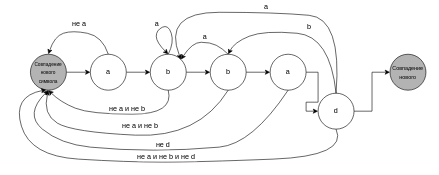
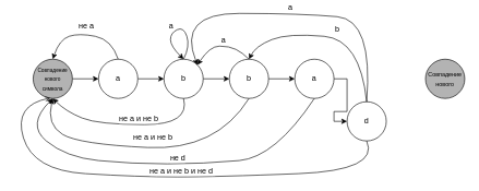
  <mxCell id="0" />
  <mxCell id="1" parent="0" />
  <mxCell id="2" style="edgeStyle=orthogonalEdgeStyle;rounded=0;orthogonalLoop=1;jettySize=auto;html=1;entryX=0;entryY=0.5;entryDx=0;entryDy=0;" edge="1" parent="1" source="3" target="5"><mxGeometry relative="1" as="geometry" /></mxCell>
  <mxCell id="3" value="&lt;font style=&quot;font-size: 8px&quot;&gt;Совпадение&lt;br&gt;нового&lt;br&gt;символа&lt;/font&gt;" style="ellipse;whiteSpace=wrap;html=1;aspect=fixed;fillColor=#B3B3B3;" vertex="1" parent="1"><mxGeometry x="50" y="90" width="60" height="60" as="geometry" /></mxCell>
  <mxCell id="4" style="edgeStyle=orthogonalEdgeStyle;rounded=0;orthogonalLoop=1;jettySize=auto;html=1;entryX=0;entryY=0.5;entryDx=0;entryDy=0;" edge="1" parent="1" source="5" target="7"><mxGeometry relative="1" as="geometry" /></mxCell>
  <mxCell id="5" value="a" style="ellipse;whiteSpace=wrap;html=1;aspect=fixed;" vertex="1" parent="1"><mxGeometry x="150" y="90" width="60" height="60" as="geometry" /></mxCell>
  <mxCell id="6" style="edgeStyle=orthogonalEdgeStyle;rounded=0;orthogonalLoop=1;jettySize=auto;html=1;entryX=0;entryY=0.5;entryDx=0;entryDy=0;" edge="1" parent="1" source="7" target="9"><mxGeometry relative="1" as="geometry" /></mxCell>
  <mxCell id="7" value="b" style="ellipse;whiteSpace=wrap;html=1;aspect=fixed;" vertex="1" parent="1"><mxGeometry x="250" y="90" width="60" height="60" as="geometry" /></mxCell>
  <mxCell id="8" style="edgeStyle=orthogonalEdgeStyle;rounded=0;orthogonalLoop=1;jettySize=auto;html=1;entryX=0;entryY=0.5;entryDx=0;entryDy=0;" edge="1" parent="1" source="9" target="11"><mxGeometry relative="1" as="geometry" /></mxCell>
  <mxCell id="9" value="b" style="ellipse;whiteSpace=wrap;html=1;aspect=fixed;" vertex="1" parent="1"><mxGeometry x="350" y="90" width="60" height="60" as="geometry" /></mxCell>
  <mxCell id="10" style="edgeStyle=orthogonalEdgeStyle;rounded=0;orthogonalLoop=1;jettySize=auto;html=1;entryX=0;entryY=0.5;entryDx=0;entryDy=0;" edge="1" parent="1" source="11" target="13"><mxGeometry relative="1" as="geometry" /></mxCell>
  <mxCell id="11" value="a" style="ellipse;whiteSpace=wrap;html=1;aspect=fixed;" vertex="1" parent="1"><mxGeometry x="450" y="90" width="60" height="60" as="geometry" /></mxCell>
- <mxCell id="12" style="edgeStyle=orthogonalEdgeStyle;rounded=0;orthogonalLoop=1;jettySize=auto;html=1;entryX=0;entryY=0.5;entryDx=0;entryDy=0;" edge="1" parent="1" source="13" target="14"><mxGeometry relative="1" as="geometry" /></mxCell>
  <mxCell id="13" value="d" style="ellipse;whiteSpace=wrap;html=1;aspect=fixed;" vertex="1" parent="1"><mxGeometry x="530" y="155" width="60" height="60" as="geometry" /></mxCell>
  <mxCell id="14" value="&lt;font style=&quot;font-size: 9px&quot;&gt;Совпадение&lt;br&gt;нового&lt;/font&gt;" style="ellipse;whiteSpace=wrap;html=1;aspect=fixed;fillColor=#B3B3B3;" vertex="1" parent="1"><mxGeometry x="650" y="90" width="60" height="60" as="geometry" /></mxCell>
  <mxCell id="15" value="" style="curved=1;endArrow=classic;html=1;exitX=0.5;exitY=0;exitDx=0;exitDy=0;entryX=0.5;entryY=0;entryDx=0;entryDy=0;" edge="1" parent="1" source="5" target="3"><mxGeometry width="50" height="50" relative="1" as="geometry"><mxPoint x="50" y="220" as="sourcePoint" /><mxPoint x="100" y="170" as="targetPoint" /><Array as="points"><mxPoint x="170" y="60" /><mxPoint x="120" y="50" /><mxPoint x="90" y="60" /></Array></mxGeometry></mxCell>
  <mxCell id="16" value="не a" style="text;html=1;resizable=0;points=[];align=center;verticalAlign=middle;labelBackgroundColor=#ffffff;" vertex="1" connectable="0" parent="15"><mxGeometry x="-0.063" y="-1" relative="1" as="geometry"><mxPoint x="-4" y="-12" as="offset" /></mxGeometry></mxCell>
  <mxCell id="17" value="" style="curved=1;endArrow=classic;html=1;exitX=0.5;exitY=0;exitDx=0;exitDy=0;" edge="1" parent="1" source="7"><mxGeometry width="50" height="50" relative="1" as="geometry"><mxPoint x="310" y="80" as="sourcePoint" /><mxPoint x="280" y="90" as="targetPoint" /><Array as="points"><mxPoint x="290" y="70" /><mxPoint x="280" y="40" /><mxPoint x="260" y="50" /><mxPoint x="260" y="70" /></Array></mxGeometry></mxCell>
  <mxCell id="18" value="a" style="text;html=1;resizable=0;points=[];align=center;verticalAlign=middle;labelBackgroundColor=#ffffff;" vertex="1" connectable="0" parent="17"><mxGeometry x="-0.063" y="-1" relative="1" as="geometry"><mxPoint x="-15.5" y="-1" as="offset" /></mxGeometry></mxCell>
  <mxCell id="19" value="" style="curved=1;endArrow=classic;html=1;exitX=0.5;exitY=1;exitDx=0;exitDy=0;entryX=0.5;entryY=1;entryDx=0;entryDy=0;" edge="1" parent="1" source="7" target="3"><mxGeometry width="50" height="50" relative="1" as="geometry"><mxPoint x="190" y="100" as="sourcePoint" /><mxPoint x="90" y="100" as="targetPoint" /><Array as="points"><mxPoint x="290" y="190" /><mxPoint x="150" y="190" /><mxPoint x="100" y="170" /></Array></mxGeometry></mxCell>
  <mxCell id="20" value="не a и не b" style="text;html=1;resizable=0;points=[];align=center;verticalAlign=middle;labelBackgroundColor=#ffffff;" vertex="1" connectable="0" parent="19"><mxGeometry x="-0.063" y="-1" relative="1" as="geometry"><mxPoint x="2" y="-9" as="offset" /></mxGeometry></mxCell>
  <mxCell id="21" value="" style="curved=1;endArrow=classic;html=1;entryX=0.5;entryY=1;entryDx=0;entryDy=0;exitX=0.5;exitY=1;exitDx=0;exitDy=0;" edge="1" parent="1" source="9" target="3"><mxGeometry width="50" height="50" relative="1" as="geometry"><mxPoint x="376" y="150" as="sourcePoint" /><mxPoint x="90" y="160" as="targetPoint" /><Array as="points"><mxPoint x="330" y="230" /><mxPoint x="120" y="220" /><mxPoint x="70" y="190" /></Array></mxGeometry></mxCell>
  <mxCell id="22" value="не a и не b" style="text;html=1;resizable=0;points=[];align=center;verticalAlign=middle;labelBackgroundColor=#ffffff;" vertex="1" connectable="0" parent="21"><mxGeometry x="-0.063" y="-1" relative="1" as="geometry"><mxPoint x="-3" y="-14.5" as="offset" /></mxGeometry></mxCell>
  <mxCell id="23" value="" style="curved=1;endArrow=classic;html=1;exitX=0.5;exitY=0;exitDx=0;exitDy=0;entryX=1;entryY=0;entryDx=0;entryDy=0;" edge="1" parent="1" source="9" target="7"><mxGeometry width="50" height="50" relative="1" as="geometry"><mxPoint x="390" y="100" as="sourcePoint" /><mxPoint x="290" y="100" as="targetPoint" /><Array as="points"><mxPoint x="370" y="80" /><mxPoint x="350" y="70" /><mxPoint x="320" y="70" /></Array></mxGeometry></mxCell>
  <mxCell id="24" value="a" style="text;html=1;resizable=0;points=[];align=center;verticalAlign=middle;labelBackgroundColor=#ffffff;" vertex="1" connectable="0" parent="23"><mxGeometry x="-0.063" y="-1" relative="1" as="geometry"><mxPoint x="0.5" y="-9" as="offset" /></mxGeometry></mxCell>
  <mxCell id="25" value="" style="curved=1;endArrow=classic;html=1;entryX=0.5;entryY=1;entryDx=0;entryDy=0;exitX=0.5;exitY=1;exitDx=0;exitDy=0;" edge="1" parent="1" source="11" target="3"><mxGeometry width="50" height="50" relative="1" as="geometry"><mxPoint x="390" y="160" as="sourcePoint" /><mxPoint x="90" y="160" as="targetPoint" /><Array as="points"><mxPoint x="420" y="240" /><mxPoint x="310" y="250" /><mxPoint x="200" y="250" /><mxPoint x="100" y="240" /><mxPoint x="40" y="190" /></Array></mxGeometry></mxCell>
  <mxCell id="26" value="не d" style="text;html=1;resizable=0;points=[];align=center;verticalAlign=middle;labelBackgroundColor=#ffffff;" vertex="1" connectable="0" parent="25"><mxGeometry x="-0.063" y="-1" relative="1" as="geometry"><mxPoint x="5.5" y="-9" as="offset" /></mxGeometry></mxCell>
  <mxCell id="27" value="" style="curved=1;endArrow=classic;html=1;exitX=0.5;exitY=0;exitDx=0;exitDy=0;entryX=0.5;entryY=0;entryDx=0;entryDy=0;" edge="1" parent="1" source="13" target="9"><mxGeometry width="50" height="50" relative="1" as="geometry"><mxPoint x="390" y="100" as="sourcePoint" /><mxPoint x="311.213" y="108.787" as="targetPoint" /><Array as="points"><mxPoint x="550" y="60" /><mxPoint x="440" y="50" /><mxPoint x="390" y="70" /></Array></mxGeometry></mxCell>
  <mxCell id="28" value="b" style="text;html=1;resizable=0;points=[];align=center;verticalAlign=middle;labelBackgroundColor=#ffffff;" vertex="1" connectable="0" parent="27"><mxGeometry x="-0.063" y="-1" relative="1" as="geometry"><mxPoint x="0.5" y="-11.5" as="offset" /></mxGeometry></mxCell>
  <mxCell id="29" value="" style="curved=1;endArrow=classic;html=1;exitX=0.5;exitY=0;exitDx=0;exitDy=0;entryX=1;entryY=0;entryDx=0;entryDy=0;" edge="1" parent="1" source="13" target="7"><mxGeometry width="50" height="50" relative="1" as="geometry"><mxPoint x="600" y="60" as="sourcePoint" /><mxPoint x="400" y="60" as="targetPoint" /><Array as="points"><mxPoint x="570" y="30" /><mxPoint x="460" y="20" /><mxPoint x="270" y="20" /></Array></mxGeometry></mxCell>
  <mxCell id="30" value="a" style="text;html=1;resizable=0;points=[];align=center;verticalAlign=middle;labelBackgroundColor=#ffffff;" vertex="1" connectable="0" parent="29"><mxGeometry x="-0.063" y="-1" relative="1" as="geometry"><mxPoint x="-14" y="-9" as="offset" /></mxGeometry></mxCell>
- <mxCell id="31" value="" style="curved=1;endArrow=classic;html=1;exitX=0.5;exitY=1;exitDx=0;exitDy=0;entryX=0.44;entryY=0.988;entryDx=0;entryDy=0;entryPerimeter=0;" edge="1" parent="1" source="13" target="3"><mxGeometry width="50" height="50" relative="1" as="geometry"><mxPoint x="490" y="160" as="sourcePoint" /><mxPoint x="70" y="150" as="targetPoint" /><Array as="points"><mxPoint x="580" y="260" /><mxPoint x="330" y="270" /><mxPoint x="210" y="270" /><mxPoint x="50" y="260" /><mxPoint x="20" y="160" /></Array></mxGeometry></mxCell>
+ <mxCell id="31" value="" style="curved=1;endArrow=open;html=1;exitX=0.5;exitY=1;exitDx=0;exitDy=0;entryX=0.44;entryY=0.988;entryDx=0;entryDy=0;entryPerimeter=0;" edge="1" parent="1" source="13" target="3"><mxGeometry width="50" height="50" relative="1" as="geometry"><mxPoint x="490" y="160" as="sourcePoint" /><mxPoint x="70" y="150" as="targetPoint" /><Array as="points"><mxPoint x="580" y="260" /><mxPoint x="330" y="270" /><mxPoint x="210" y="270" /><mxPoint x="50" y="260" /><mxPoint x="20" y="160" /></Array></mxGeometry></mxCell>
  <mxCell id="32" value="не a и не b и не d&amp;nbsp;" style="text;html=1;resizable=0;points=[];align=center;verticalAlign=middle;labelBackgroundColor=#ffffff;" vertex="1" connectable="0" parent="31"><mxGeometry x="-0.063" y="-1" relative="1" as="geometry"><mxPoint x="-4.5" y="-9" as="offset" /></mxGeometry></mxCell>
